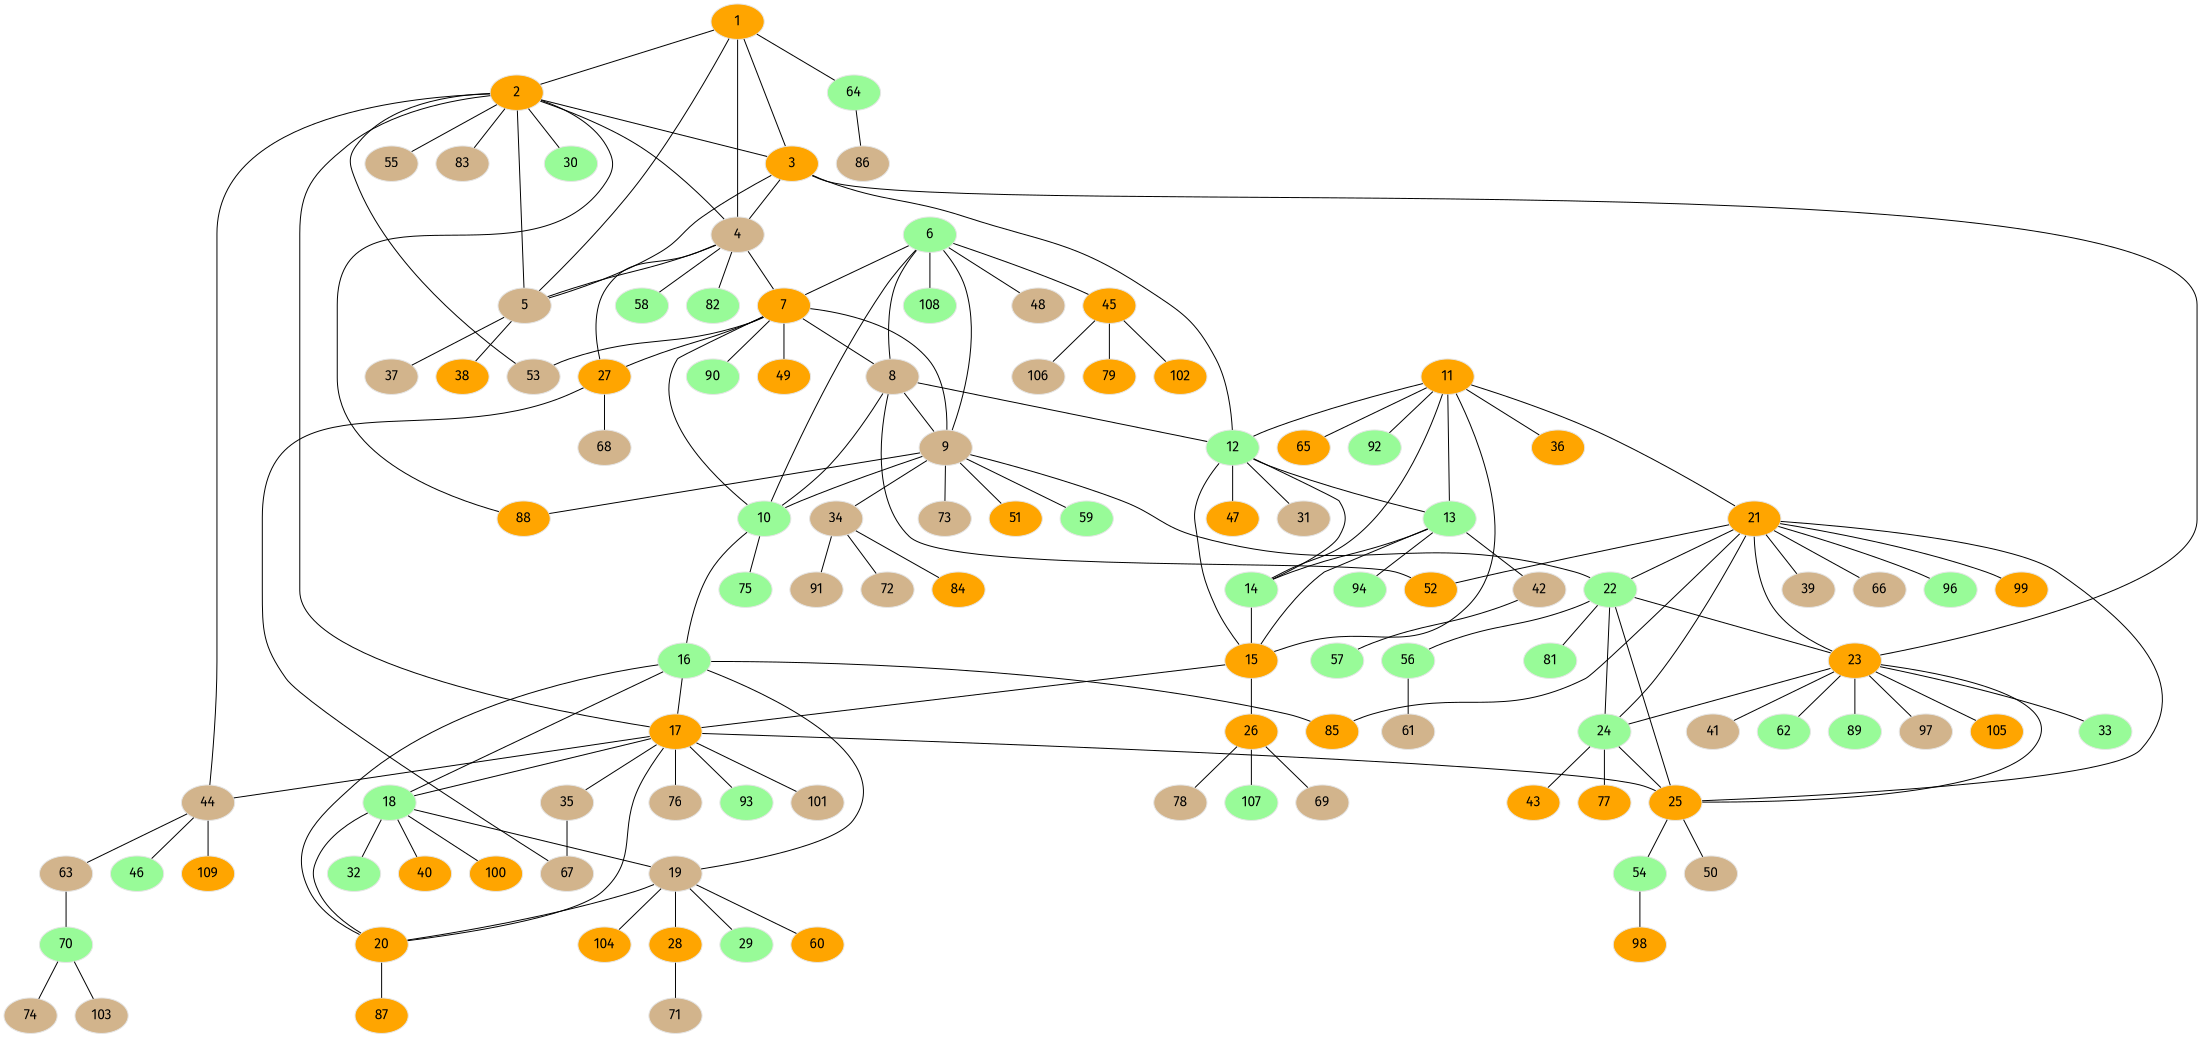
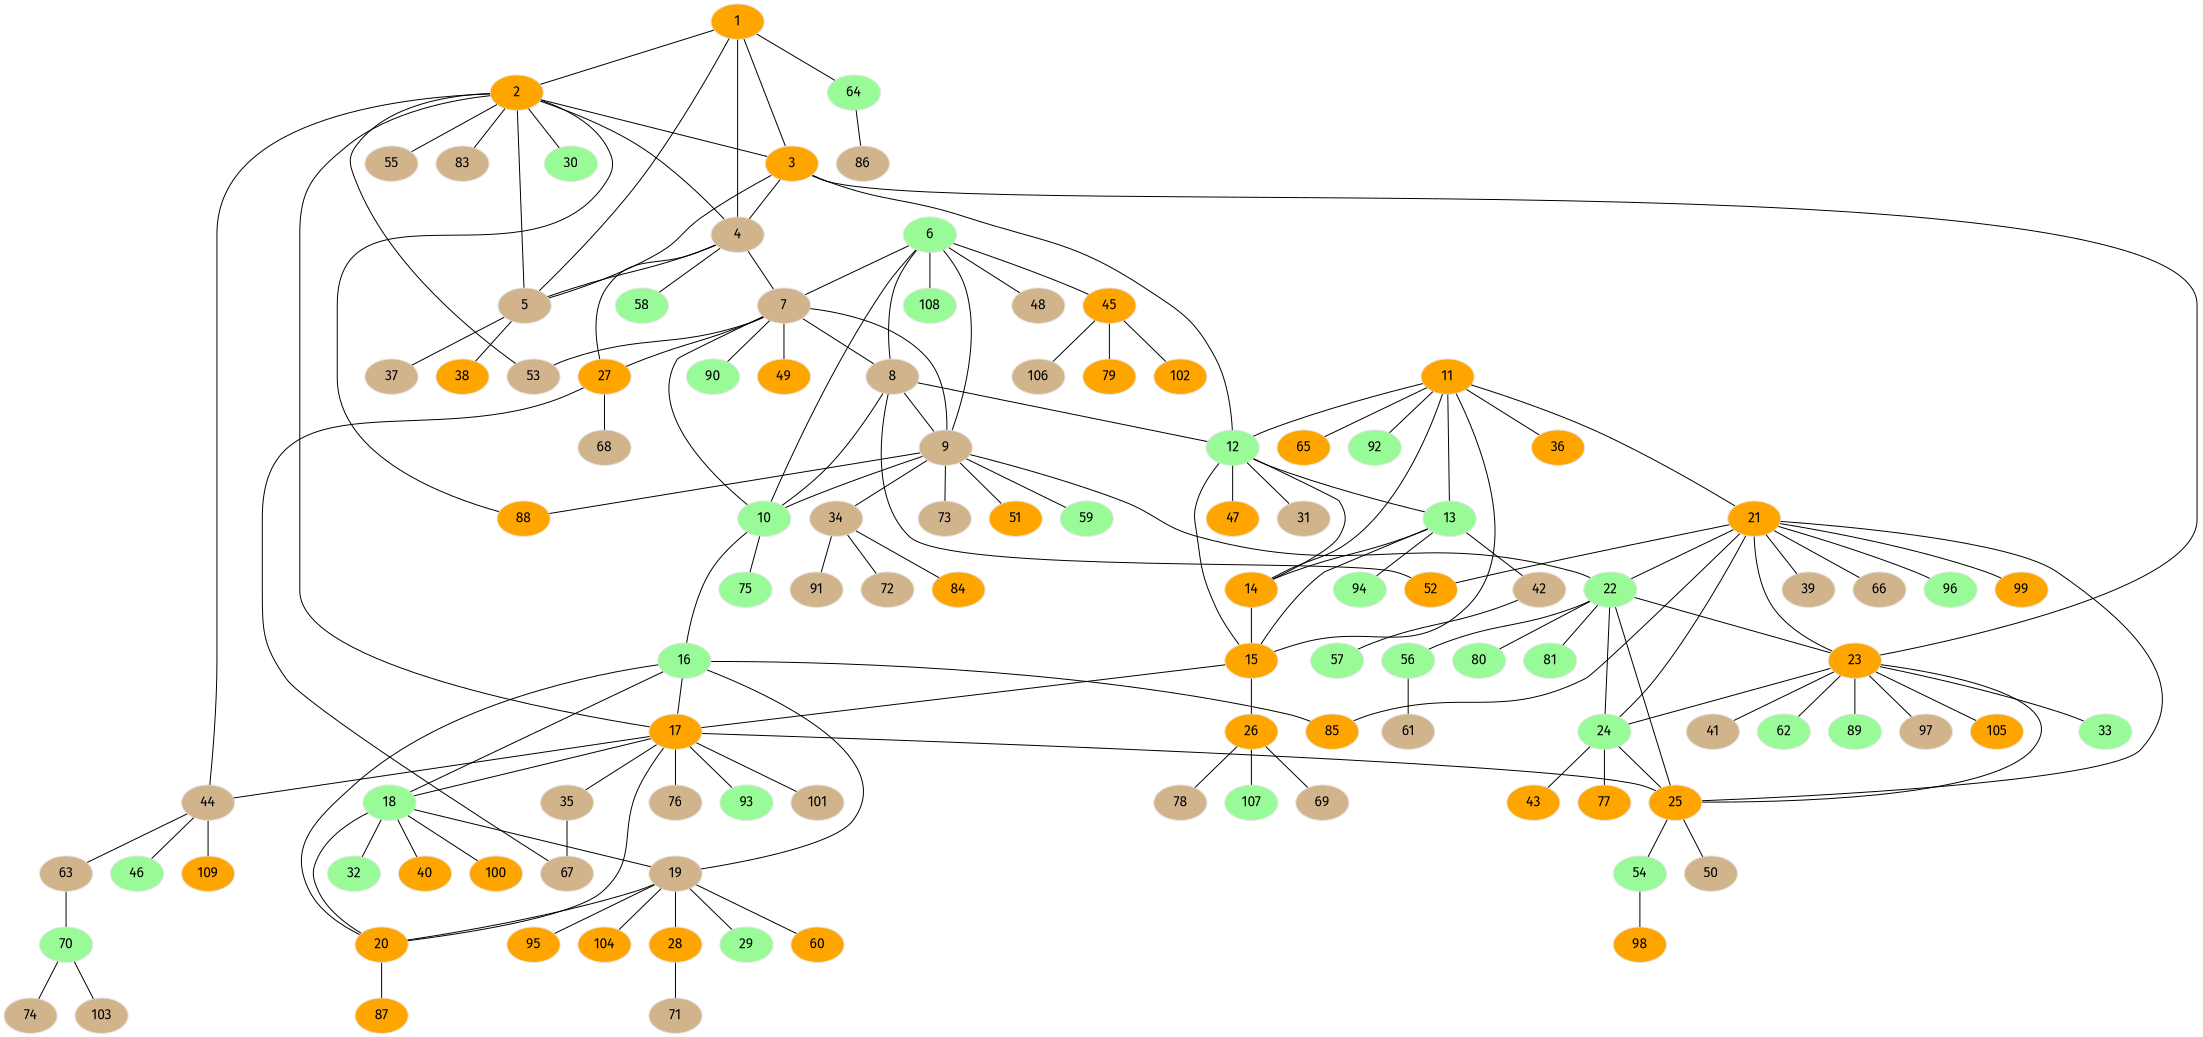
  graph {
    fontname="Fira Sans"
    node [color=gray90 fillcolor=orange fontname="Fira Sans" style=filled]
    edge [fontname="Fira Sans"]
    1
    2
    3
    4 [fillcolor=tan]
    5 [fillcolor=tan]
    64 [fillcolor=palegreen]
    17
    30 [fillcolor=palegreen]
    44 [fillcolor=tan]
    53 [fillcolor=tan]
    55 [fillcolor=tan]
    83 [fillcolor=tan]
    88
    12 [fillcolor=palegreen]
    23
-   7
+   7 [fillcolor=tan]
    27
    58 [fillcolor=palegreen]
-   82 [fillcolor=palegreen]
    37 [fillcolor=tan]
    38
    86 [fillcolor=tan]
    18 [fillcolor=palegreen]
    20
    25
    35 [fillcolor=tan]
    76 [fillcolor=tan]
    93 [fillcolor=palegreen]
    101 [fillcolor=tan]
    46 [fillcolor=palegreen]
    63 [fillcolor=tan]
    109
    13 [fillcolor=palegreen]
-   14 [fillcolor=palegreen]
+   14
    15
    31 [fillcolor=tan]
    47
    24 [fillcolor=palegreen]
    33 [fillcolor=palegreen]
    41 [fillcolor=tan]
    62 [fillcolor=palegreen]
    89 [fillcolor=palegreen]
    97 [fillcolor=tan]
    105
    8 [fillcolor=tan]
    9 [fillcolor=tan]
    10 [fillcolor=palegreen]
    49
    90 [fillcolor=palegreen]
    67 [fillcolor=tan]
    68 [fillcolor=tan]
    6 [fillcolor=palegreen]
    45
    48 [fillcolor=tan]
    108 [fillcolor=palegreen]
    52
    22 [fillcolor=palegreen]
    34 [fillcolor=tan]
    51
    59 [fillcolor=palegreen]
    73 [fillcolor=tan]
    16 [fillcolor=palegreen]
    75 [fillcolor=palegreen]
    79
    102
    106 [fillcolor=tan]
    56 [fillcolor=palegreen]
+   80 [fillcolor=palegreen]
    81 [fillcolor=palegreen]
    72 [fillcolor=tan]
    84
    91 [fillcolor=tan]
    19 [fillcolor=tan]
    85
    11
    21
    36
    65
    92 [fillcolor=palegreen]
    42 [fillcolor=tan]
    94 [fillcolor=palegreen]
    26
    39 [fillcolor=tan]
    66 [fillcolor=tan]
    96 [fillcolor=palegreen]
    99
    57 [fillcolor=palegreen]
    69 [fillcolor=tan]
    78 [fillcolor=tan]
    107 [fillcolor=palegreen]
    32 [fillcolor=palegreen]
    40
    100
    28
    29 [fillcolor=palegreen]
    60
+   95
    104
    87
    50 [fillcolor=tan]
    54 [fillcolor=palegreen]
    71 [fillcolor=tan]
    43
    77
    61 [fillcolor=tan]
    98
    70 [fillcolor=palegreen]
    74 [fillcolor=tan]
    103 [fillcolor=tan]
    1 -- 2
    1 -- 3
    1 -- 4
    1 -- 5
    1 -- 64
    2 -- 3
    2 -- 4
    2 -- 5
    2 -- 17
    2 -- 30
    2 -- 44
    2 -- 53
    2 -- 55
    2 -- 83
    2 -- 88
    3 -- 4
    3 -- 5
    3 -- 12
    3 -- 23
    4 -- 5
    4 -- 7
    4 -- 27
    4 -- 58
-   4 -- 82
    5 -- 37
    5 -- 38
    64 -- 86
    17 -- 44
    17 -- 18
    17 -- 20
    17 -- 25
    17 -- 35
    17 -- 76
    17 -- 93
    17 -- 101
    44 -- 46
    44 -- 63
    44 -- 109
    12 -- 13
    12 -- 14
    12 -- 15
    12 -- 31
    12 -- 47
    23 -- 25
    23 -- 24
    23 -- 33
    23 -- 41
    23 -- 62
    23 -- 89
    23 -- 97
    23 -- 105
    7 -- 53
    7 -- 27
    7 -- 8
    7 -- 9
    7 -- 10
    7 -- 49
    7 -- 90
    27 -- 67
    27 -- 68
    18 -- 20
    18 -- 19
    18 -- 32
    18 -- 40
    18 -- 100
    20 -- 87
    25 -- 50
    25 -- 54
    35 -- 67
    63 -- 70
    13 -- 14
    13 -- 15
    13 -- 42
    13 -- 94
    14 -- 15
    15 -- 17
    15 -- 26
    24 -- 25
    24 -- 43
    24 -- 77
    8 -- 12
    8 -- 9
    8 -- 10
    8 -- 52
    9 -- 88
    9 -- 10
    9 -- 22
    9 -- 34
    9 -- 51
    9 -- 59
    9 -- 73
    10 -- 16
    10 -- 75
    6 -- 7
    6 -- 8
    6 -- 9
    6 -- 10
    6 -- 45
    6 -- 48
    6 -- 108
    45 -- 79
    45 -- 102
    45 -- 106
    22 -- 23
    22 -- 25
    22 -- 24
    22 -- 56
+   22 -- 80
    22 -- 81
    34 -- 72
    34 -- 84
    34 -- 91
    16 -- 17
    16 -- 18
    16 -- 20
    16 -- 19
    16 -- 85
    56 -- 61
    19 -- 20
    19 -- 28
    19 -- 29
    19 -- 60
+   19 -- 95
    19 -- 104
    11 -- 12
    11 -- 13
    11 -- 14
    11 -- 15
    11 -- 21
    11 -- 36
    11 -- 65
    11 -- 92
    21 -- 23
    21 -- 25
    21 -- 24
    21 -- 52
    21 -- 22
    21 -- 85
    21 -- 39
    21 -- 66
    21 -- 96
    21 -- 99
    42 -- 57
    26 -- 69
    26 -- 78
    26 -- 107
    28 -- 71
    54 -- 98
    70 -- 74
    70 -- 103
  }
